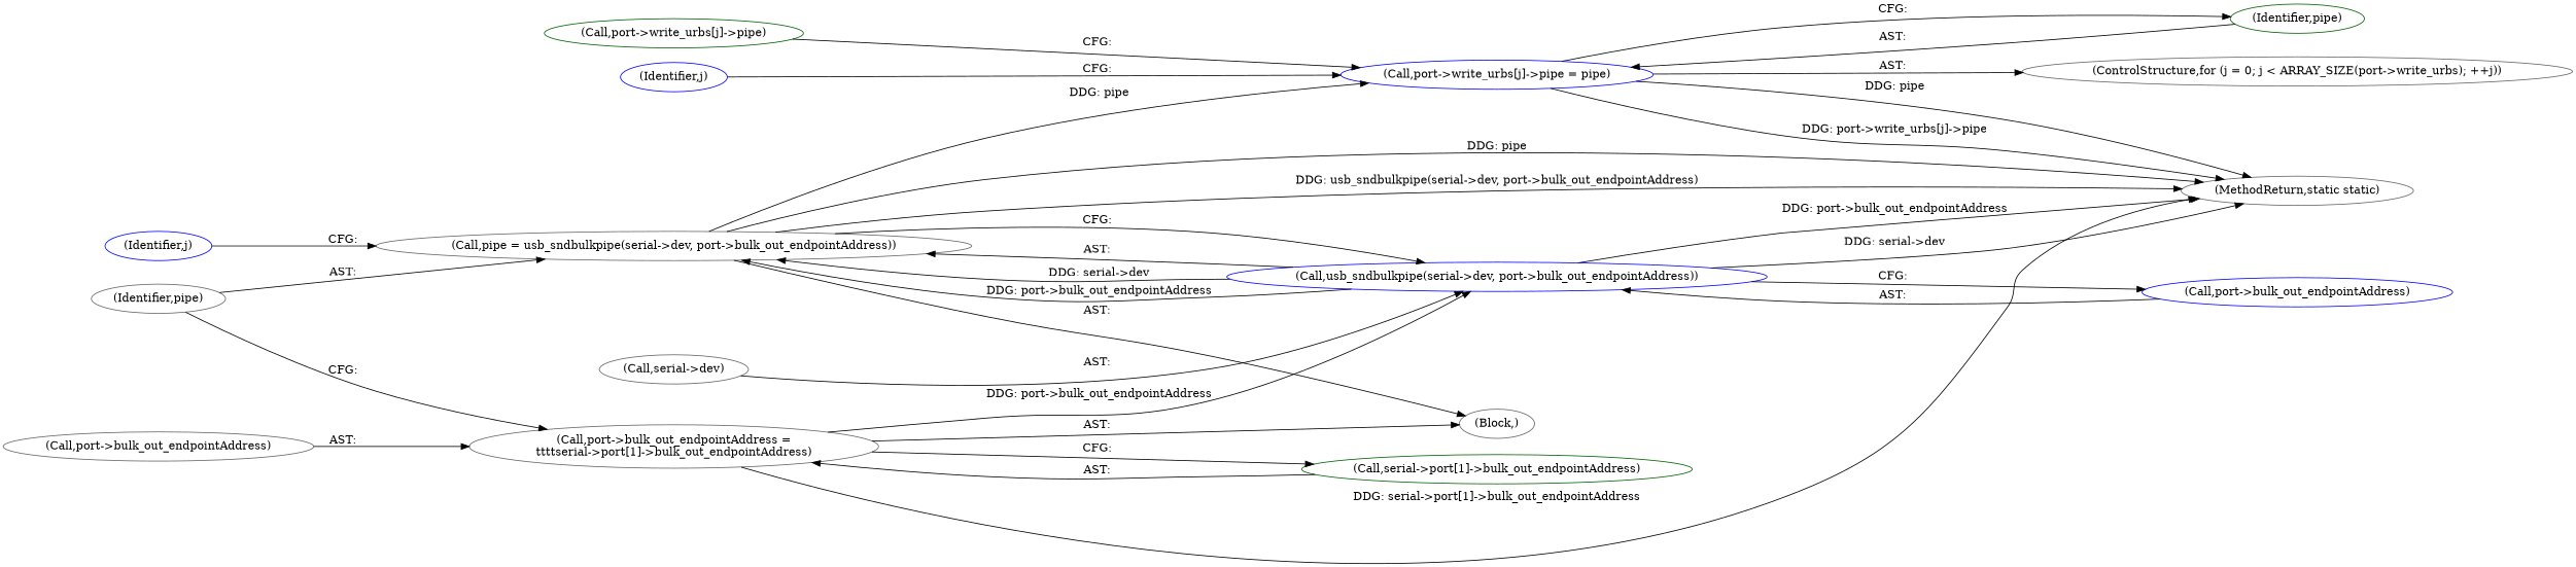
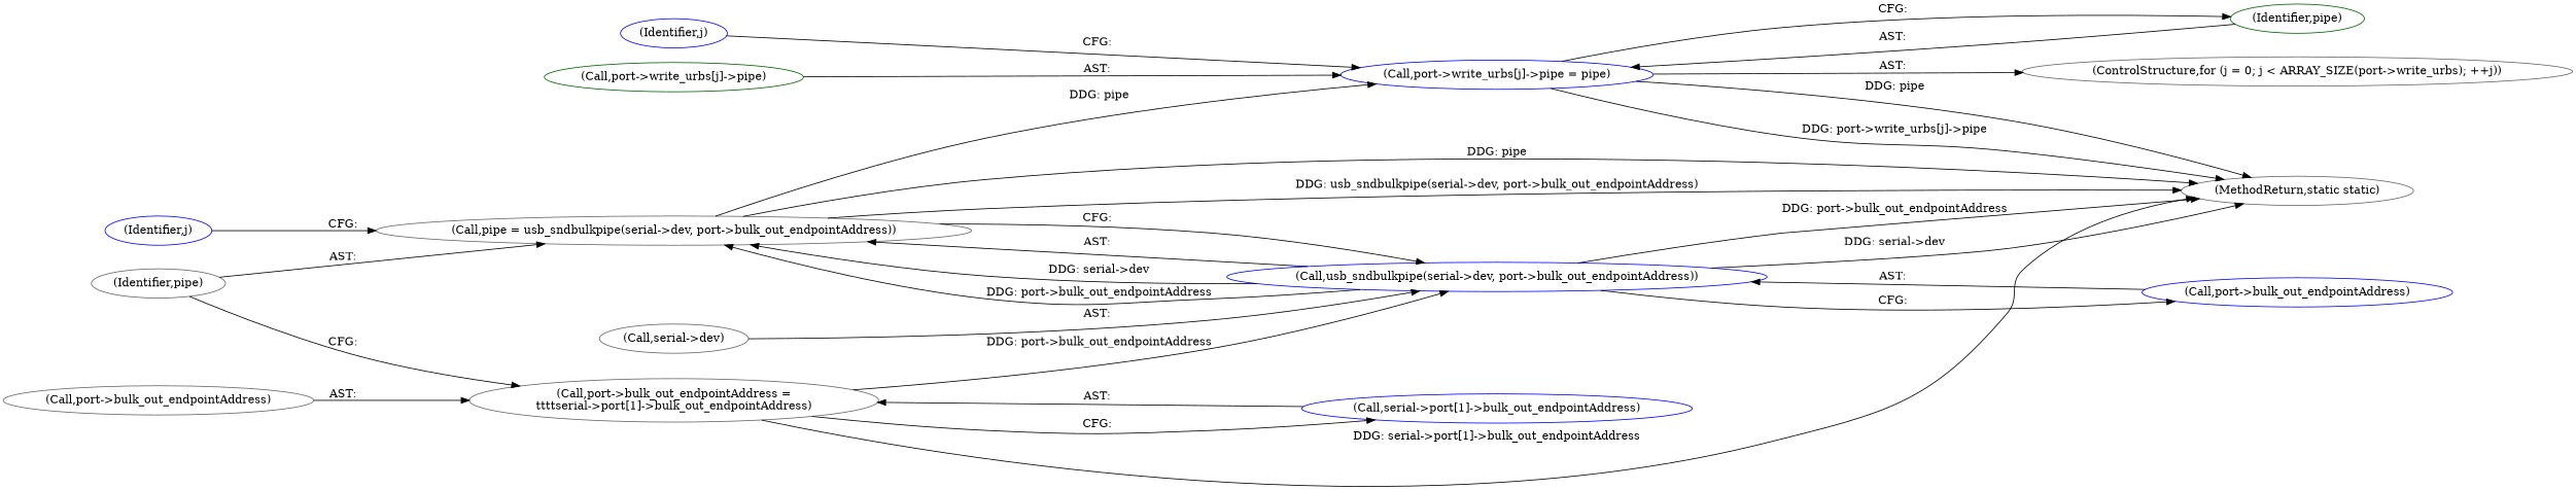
  digraph {
    rankdir=LR
    node [color=gray40]
    n1 [color=blue label="(Call,port->write_urbs[j]->pipe = pipe)"]
    n2 [label="(ControlStructure,for (j = 0; j < ARRAY_SIZE(port->write_urbs); ++j))"]
    n3 [label="(MethodReturn,static static)"]
    n4 [color=darkgreen label="(Identifier,pipe)"]
    n5 [label="(Call,pipe = usb_sndbulkpipe(serial->dev, port->bulk_out_endpointAddress))"]
    n6 [color=blue label="(Call,usb_sndbulkpipe(serial->dev, port->bulk_out_endpointAddress))"]
-   n7 [label="(Block,)"]
    n8 [color=blue label="(Call,port->bulk_out_endpointAddress)"]
    n9 [label="(Call,port->bulk_out_endpointAddress =\n\t\t\t\tserial->port[1]->bulk_out_endpointAddress)"]
-   n10 [color=darkgreen label="(Call,serial->port[1]->bulk_out_endpointAddress)"]
+   n10 [color=blue label="(Call,serial->port[1]->bulk_out_endpointAddress)"]
    n11 [color=blue label="(Identifier,j)"]
    n12 [label="(Call,serial->dev)"]
    n13 [label="(Identifier,pipe)"]
    n14 [label="(Call,port->bulk_out_endpointAddress)"]
    n15 [color=darkgreen label="(Call,port->write_urbs[j]->pipe)"]
    n16 [color=blue label="(Identifier,j)"]
    n1 -> n2 [label="AST: "]
    n1 -> n3 [label="DDG: pipe"]
    n1 -> n3 [label="DDG: port->write_urbs[j]->pipe"]
    n1 -> n4 [label="CFG: "]
    n4 -> n1 [label="AST: "]
    n5 -> n1 [label="DDG: pipe"]
    n5 -> n3 [label="DDG: pipe"]
    n5 -> n3 [label="DDG: usb_sndbulkpipe(serial->dev, port->bulk_out_endpointAddress)"]
    n5 -> n6 [label="CFG: "]
-   n5 -> n7 [label="AST: "]
    n6 -> n3 [label="DDG: port->bulk_out_endpointAddress"]
    n6 -> n3 [label="DDG: serial->dev"]
    n6 -> n5 [label="AST: "]
    n6 -> n5 [label="DDG: serial->dev"]
    n6 -> n5 [label="DDG: port->bulk_out_endpointAddress"]
    n6 -> n8 [label="CFG: "]
    n8 -> n6 [label="AST: "]
    n9 -> n3 [label="DDG: serial->port[1]->bulk_out_endpointAddress"]
    n9 -> n6 [label="DDG: port->bulk_out_endpointAddress"]
-   n9 -> n7 [label="AST: "]
    n9 -> n10 [label="CFG: "]
    n10 -> n9 [label="AST: "]
    n11 -> n5 [label="CFG: "]
    n12 -> n6 [label="AST: "]
    n13 -> n5 [label="AST: "]
    n13 -> n9 [label="CFG: "]
    n14 -> n9 [label="AST: "]
-   n15 -> n1 [label="CFG: "]
+   n15 -> n1 [label="AST: "]
    n16 -> n1 [label="CFG: "]
  }
